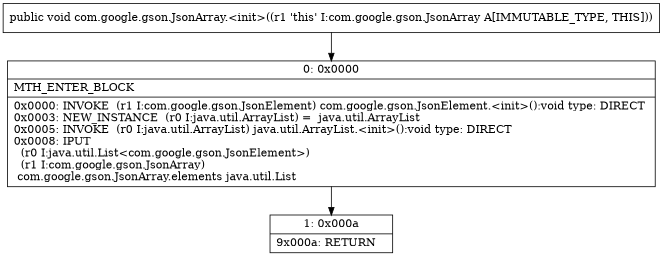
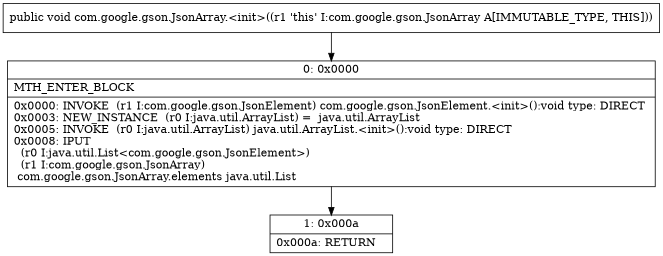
  digraph {
    node [shape=record]
    n1 [label="{0\:\ 0x0000|MTH_ENTER_BLOCK\l|0x0000: INVOKE  (r1 I:com.google.gson.JsonElement) com.google.gson.JsonElement.\<init\>():void type: DIRECT \l0x0003: NEW_INSTANCE  (r0 I:java.util.ArrayList) =  java.util.ArrayList \l0x0005: INVOKE  (r0 I:java.util.ArrayList) java.util.ArrayList.\<init\>():void type: DIRECT \l0x0008: IPUT  \l  (r0 I:java.util.List\<com.google.gson.JsonElement\>)\l  (r1 I:com.google.gson.JsonArray)\l com.google.gson.JsonArray.elements java.util.List \l}"]
-   n2 [label="{1\:\ 0x000a|9x000a: RETURN   \l}"]
+   n2 [label="{1\:\ 0x000a|0x000a: RETURN   \l}"]
    n3 [label="{public void com.google.gson.JsonArray.\<init\>((r1 'this' I:com.google.gson.JsonArray A[IMMUTABLE_TYPE, THIS])) }"]
    n1 -> n2
    n3 -> n1
  }
